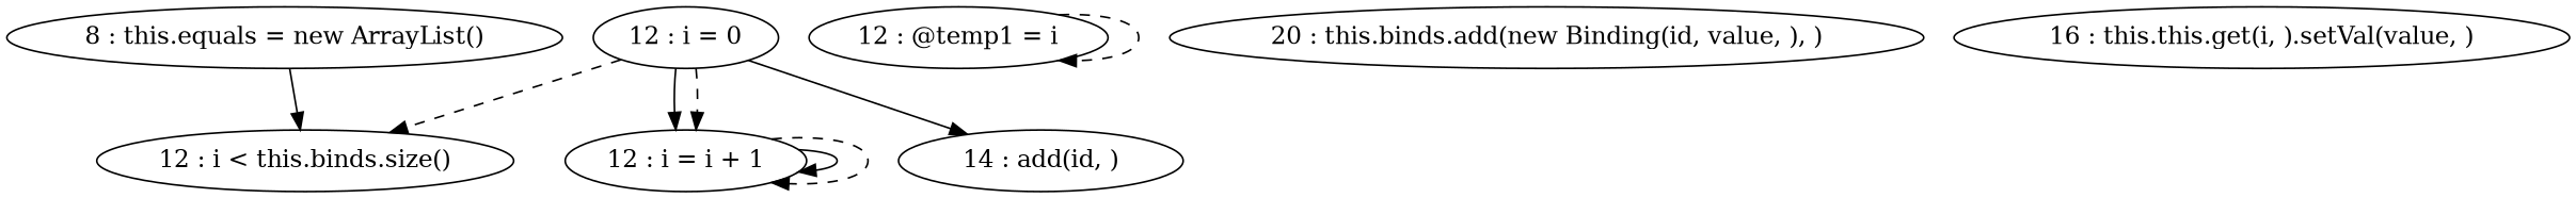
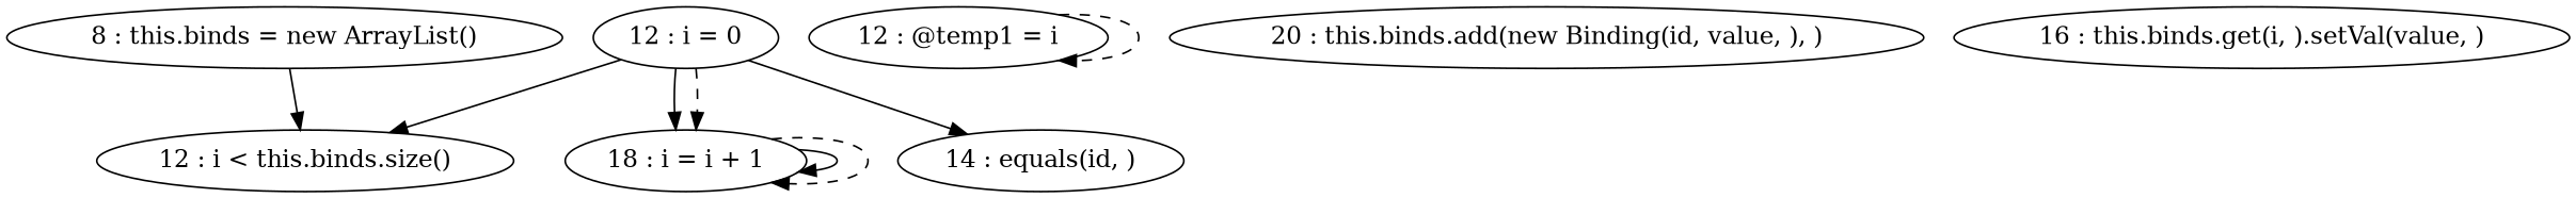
  digraph {
-   "8 : this.binds = new ArrayList()" [label="8 : this.equals = new ArrayList()"]
+   "8 : this.binds = new ArrayList()"
    "12 : i < this.binds.size()"
    "12 : i = 0"
-   "12 : i = i + 1"
-   "14 : equals(id, )" [label="14 : add(id, )"]
+   "12 : i = i + 1" [label="18 : i = i + 1"]
+   "14 : equals(id, )"
    "12 : @temp1 = i"
    "20 : this.binds.add(new Binding(id, value, ), )"
-   "16 : this.binds.get(i, ).setVal(value, )" [label="16 : this.this.get(i, ).setVal(value, )"]
+   "16 : this.binds.get(i, ).setVal(value, )"
    "8 : this.binds = new ArrayList()" -> "12 : i < this.binds.size()"
-   "12 : i = 0" -> "12 : i < this.binds.size()" [style=dashed]
+   "12 : i = 0" -> "12 : i < this.binds.size()"
    "12 : i = 0" -> "12 : i = i + 1"
    "12 : i = 0" -> "12 : i = i + 1" [style=dashed]
    "12 : i = 0" -> "14 : equals(id, )"
    "12 : i = i + 1" -> "12 : i = i + 1"
    "12 : i = i + 1" -> "12 : i = i + 1" [style=dashed]
    "12 : @temp1 = i" -> "12 : @temp1 = i" [style=dashed]
  }
